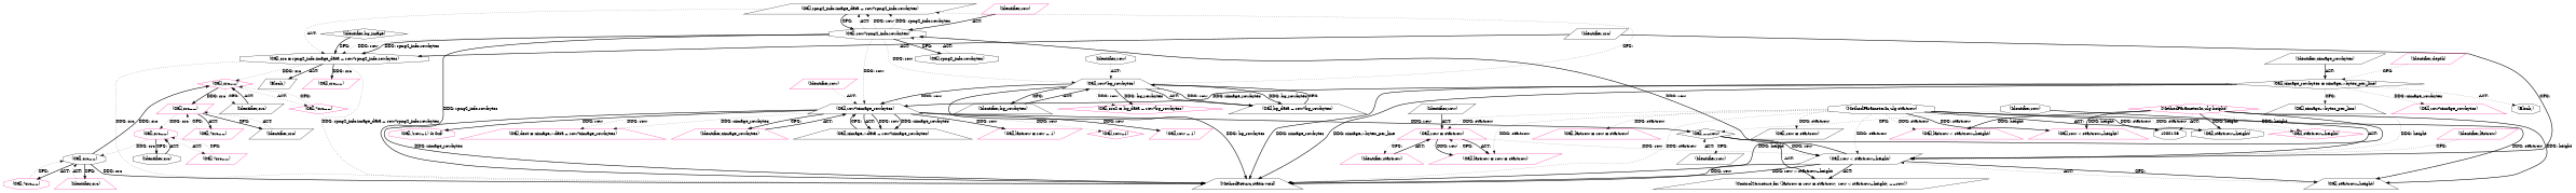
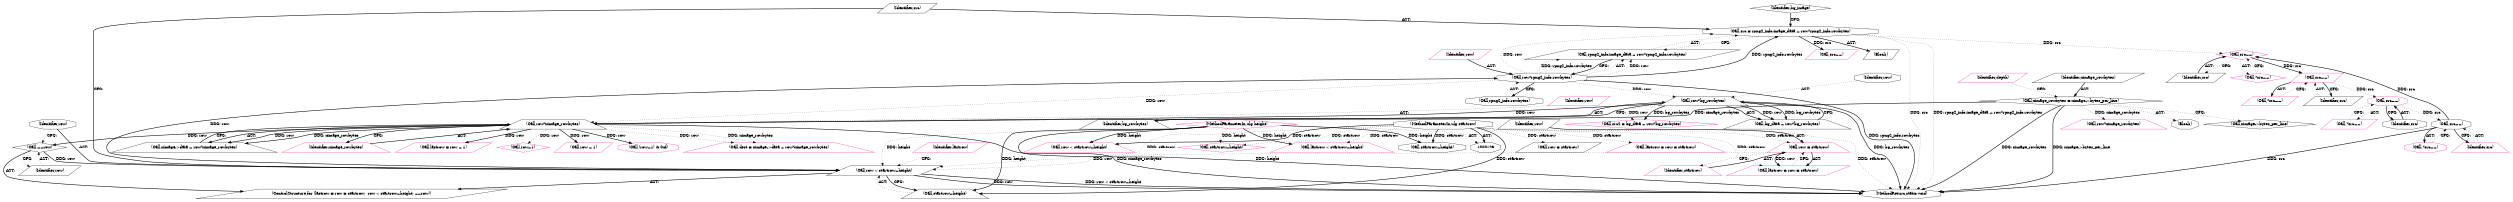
  digraph {
    node [color=black shape=parallelogram]
    edge [style=bold]
    n1 [color=deeppink label="(Call,src++)" shape=diamond]
    n2 [color=deeppink label="(Call,src++)"]
    n3 [label="(Identifier,src)"]
    n4 [color=deeppink label="(Call,*src++)" shape=diamond]
    n5 [color=deeppink label="(Call,src++)" shape=octagon]
    n6 [label="(Identifier,src)"]
    n7 [color=deeppink label="(Call,*src++)"]
    n8 [label="(Call,src++)" shape=octagon]
    n9 [color=deeppink label="(Call,*src++)" shape=octagon]
    n10 [color=deeppink label="(Identifier,src)" shape=trapezium]
-   n11 [label="(MethodReturn,static void)" shape=trapezium]
+   n11 [label="(MethodReturn,static void)" shape=octagon]
    n12 [label="(Identifier,src)" shape=octagon]
    n13 [color=deeppink label="(Call,*src++)"]
    n14 [label="(Call,src = rpng2_info.image_data + row*rpng2_info.rowbytes)" shape=octagon]
    n15 [color=deeppink label="(Call,src++)"]
    n16 [label="(Call,rpng2_info.image_data + row*rpng2_info.rowbytes)"]
    n17 [label="(Block,)"]
    n18 [label="(Call,row*rpng2_info.rowbytes)" shape=octagon]
    n19 [label="(Call,row*ximage_rowbytes)" shape=trapezium]
    n20 [label="(Call,row*bg_rowbytes)" shape=trapezium]
    n21 [label="(Call,rpng2_info.rowbytes)" shape=octagon]
    n22 [label="(Call,++row)" shape=diamond]
    n23 [color=deeppink label="(Call,(row+1) & 0xf)" shape=octagon]
    n24 [color=deeppink label="(Call,dest = ximage->data + row*ximage_rowbytes)" shape=trapezium]
    n25 [color=deeppink label="(Identifier,ximage_rowbytes)" shape=trapezium]
    n26 [label="(Call,ximage->data + row*ximage_rowbytes)" shape=trapezium]
    n27 [color=deeppink label="(Call,lastrow = row + 1)"]
    n28 [color=deeppink label="(Call,row+1)" shape=diamond]
    n29 [color=deeppink label="(Call,row + 1)"]
    n30 [label="(Identifier,bg_rowbytes)" shape=trapezium]
    n31 [color=deeppink label="(Call,src2 = bg_data + row*bg_rowbytes)" shape=diamond]
    n32 [label="(Call,bg_data + row*bg_rowbytes)" shape=trapezium]
    n33 [label="(Call,row < startrow+height)"]
    n34 [label="(ControlStructure,for (lastrow = row = startrow;  row < startrow+height; ++row))"]
    n35 [label="(Call,startrow+height)" shape=trapezium]
    n36 [color=deeppink label="(Call,row = startrow)" shape=trapezium]
    n37 [color=deeppink label="(Identifier,startrow)" shape=trapezium]
    n38 [color=deeppink label="(Call,lastrow = row = startrow)"]
    n39 [label="(MethodParameterIn,ulg startrow)" shape=octagon]
    n40 [color=deeppink label="(Call,row < startrow+height)" shape=trapezium]
    n41 [color=deeppink label="(Call,startrow+height)" shape=diamond]
    n42 [label="(Call,row = startrow)"]
    n43 [color=deeppink label="(Call,lastrow < startrow+height)" shape=trapezium]
    n44 [label="(Call,startrow+height)" shape=octagon]
    n45 [color=deeppink label="(Call,lastrow = row = startrow)" shape=trapezium]
    1000126 [shape=octagon]
    n47 [label="(Identifier,row)"]
    n48 [label="(Call,ximage_rowbytes = ximage->bytes_per_line)" shape=diamond]
    n49 [label="(Block,)" shape=octagon]
-   n50 [label="(Call,ximage->bytes_per_line)" shape=trapezium]
+   n50 [label="(Call,ximage->bytes_per_line)" shape=diamond]
    n51 [color=deeppink label="(Call,row*ximage_rowbytes)" shape=trapezium]
    n52 [color=deeppink label="(MethodParameterIn,ulg height)" shape=diamond]
    n53 [color=deeppink label="(Identifier,row)"]
    n54 [label="(Identifier,row)" shape=octagon]
    n55 [label="(Identifier,src)"]
    n56 [label="(Identifier,ximage_rowbytes)"]
    n57 [color=deeppink label="(Identifier,depth)"]
    n58 [color=deeppink label="(Identifier,lastrow)"]
    n59 [color=deeppink label="(Identifier,row)"]
    n60 [label="(Identifier,row)"]
    n61 [label="(Identifier,bg_image)" shape=diamond]
    n62 [label="(Identifier,row)" shape=octagon]
    n1 -> n2 [label="DDG: src"]
    n1 -> n3 [label="CFG: " style=dotted]
    n1 -> n4 [label="AST: " style=dotted]
    n2 -> n5 [label="DDG: src" style=dotted]
    n2 -> n6 [label="CFG: "]
    n2 -> n7 [label="AST: "]
    n3 -> n1 [label="AST: "]
    n4 -> n1 [label="CFG: " style=dotted]
    n5 -> n8 [label="DDG: src" style=dotted]
    n5 -> n12 [label="CFG: "]
    n5 -> n13 [label="AST: " style=dotted]
    n6 -> n2 [label="AST: " style=dotted]
    n7 -> n2 [label="CFG: " style=dotted]
    n8 -> n1 [label="DDG: src"]
    n8 -> n9 [label="AST: "]
    n8 -> n10 [label="CFG: "]
    n8 -> n11 [label="DDG: src"]
    n9 -> n8 [label="CFG: " style=dotted]
    n10 -> n8 [label="AST: " style=dotted]
    n12 -> n5 [label="AST: "]
    n13 -> n5 [label="CFG: " style=dotted]
    n14 -> n1 [label="DDG: src" style=dotted]
    n14 -> n11 [label="DDG: src" style=dotted]
    n14 -> n11 [label="DDG: rpng2_info.image_data + row*rpng2_info.rowbytes" style=dotted]
    n14 -> n15 [label="DDG: src"]
-   n20 -> n16 [label="CFG: " style=dotted]
+   n14 -> n16 [label="CFG: " style=dotted]
    n14 -> n17 [label="AST: "]
    n16 -> n14 [label="AST: " style=dotted]
    n16 -> n18 [label="CFG: "]
    n18 -> n11 [label="DDG: rpng2_info.rowbytes"]
    n18 -> n14 [label="DDG: row" style=dotted]
    n18 -> n14 [label="DDG: rpng2_info.rowbytes"]
    n18 -> n16 [label="AST: " style=dotted]
    n18 -> n16 [label="DDG: row" style=dotted]
    n18 -> n16 [label="DDG: rpng2_info.rowbytes" style=dotted]
    n18 -> n19 [label="DDG: row" style=dotted]
    n18 -> n20 [label="DDG: row" style=dotted]
    n18 -> n21 [label="CFG: "]
    n19 -> n11 [label="DDG: ximage_rowbytes"]
    n19 -> n22 [label="DDG: row"]
    n19 -> n23 [label="DDG: row"]
    n19 -> n24 [label="DDG: row" style=dotted]
    n19 -> n24 [label="DDG: ximage_rowbytes" style=dotted]
    n19 -> n25 [label="CFG: "]
    n19 -> n26 [label="AST: "]
    n19 -> n26 [label="DDG: row"]
    n19 -> n26 [label="DDG: ximage_rowbytes"]
    n19 -> n27 [label="DDG: row"]
    n19 -> n28 [label="DDG: row" style=dotted]
    n19 -> n29 [label="DDG: row"]
    n20 -> n11 [label="DDG: bg_rowbytes"]
    n20 -> n19 [label="DDG: row"]
    n20 -> n30 [label="CFG: "]
    n20 -> n31 [label="DDG: row" style=dotted]
    n20 -> n31 [label="DDG: bg_rowbytes"]
    n20 -> n32 [label="AST: "]
    n20 -> n32 [label="DDG: row"]
    n20 -> n32 [label="DDG: bg_rowbytes"]
    n21 -> n18 [label="AST: " style=dotted]
    n22 -> n33 [label="DDG: row"]
    n22 -> n34 [label="AST: "]
    n22 -> n47 [label="CFG: " style=dotted]
    n25 -> n19 [label="AST: "]
    n26 -> n19 [label="CFG: "]
    n30 -> n20 [label="AST: "]
    n32 -> n20 [label="CFG: "]
    n33 -> n11 [label="DDG: row < startrow+height"]
    n33 -> n11 [label="DDG: row"]
    n33 -> n18 [label="DDG: row"]
    n33 -> n34 [label="AST: "]
    n33 -> n35 [label="CFG: "]
    n35 -> n33 [label="AST: " style=dotted]
    n36 -> n33 [label="DDG: row" style=dotted]
    n36 -> n37 [label="CFG: " style=dotted]
    n36 -> n38 [label="AST: "]
    n36 -> n38 [label="DDG: row"]
    n37 -> n36 [label="AST: "]
    n38 -> n36 [label="CFG: " style=dotted]
    n39 -> n11 [label="DDG: startrow" style=dotted]
    n39 -> n33 [label="DDG: startrow" style=dotted]
    n39 -> n35 [label="DDG: startrow"]
    n39 -> n36 [label="DDG: startrow" style=dotted]
    n39 -> n38 [label="DDG: startrow" style=dotted]
    n39 -> n40 [label="DDG: startrow"]
    n39 -> n41 [label="DDG: startrow" style=dotted]
    n39 -> n42 [label="DDG: startrow" style=dotted]
    n39 -> n43 [label="DDG: startrow" style=dotted]
    n39 -> n44 [label="DDG: startrow"]
    n39 -> n45 [label="DDG: startrow" style=dotted]
    n39 -> 1000126 [label="AST: "]
    n47 -> n22 [label="AST: " style=dotted]
    n48 -> n11 [label="DDG: ximage_rowbytes"]
    n48 -> n11 [label="DDG: ximage->bytes_per_line"]
    n48 -> n19 [label="DDG: ximage_rowbytes"]
    n48 -> n49 [label="AST: " style=dotted]
    n48 -> n50 [label="CFG: " style=dotted]
    n48 -> n51 [label="DDG: ximage_rowbytes" style=dotted]
    n52 -> n11 [label="DDG: height"]
    n52 -> n33 [label="DDG: height" style=dotted]
    n52 -> n35 [label="DDG: height"]
    n52 -> n40 [label="DDG: height"]
    n52 -> n41 [label="DDG: height" style=dotted]
    n52 -> n43 [label="DDG: height"]
    n52 -> n44 [label="DDG: height"]
    n52 -> 1000126 [label="AST: " style=dotted]
    n53 -> n19 [label="AST: " style=dotted]
    n54 -> n20 [label="AST: " style=dotted]
    n55 -> n14 [label="AST: "]
    n55 -> n33 [label="CFG: "]
    n56 -> n48 [label="AST: "]
    n57 -> n48 [label="CFG: " style=dotted]
    n58 -> n33 [label="CFG: " style=dotted]
    n59 -> n18 [label="AST: "]
    n60 -> n36 [label="AST: "]
    n61 -> n14 [label="CFG: "]
    n62 -> n22 [label="CFG: " style=dotted]
    n62 -> n33 [label="AST: "]
  }
